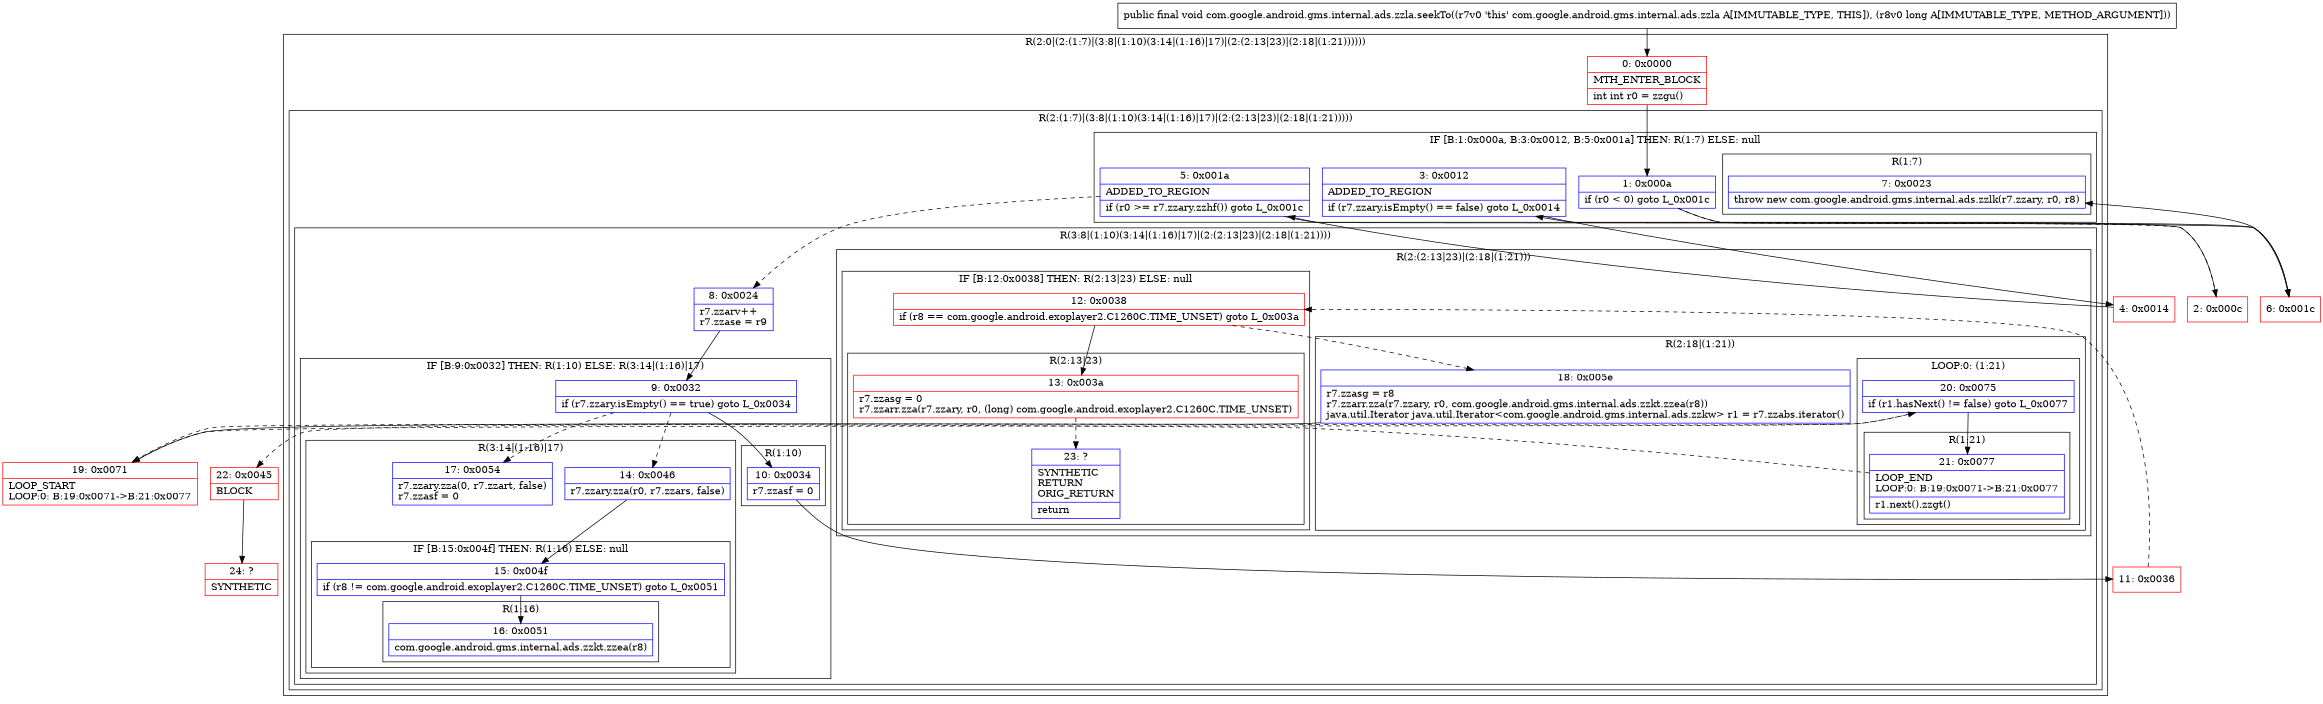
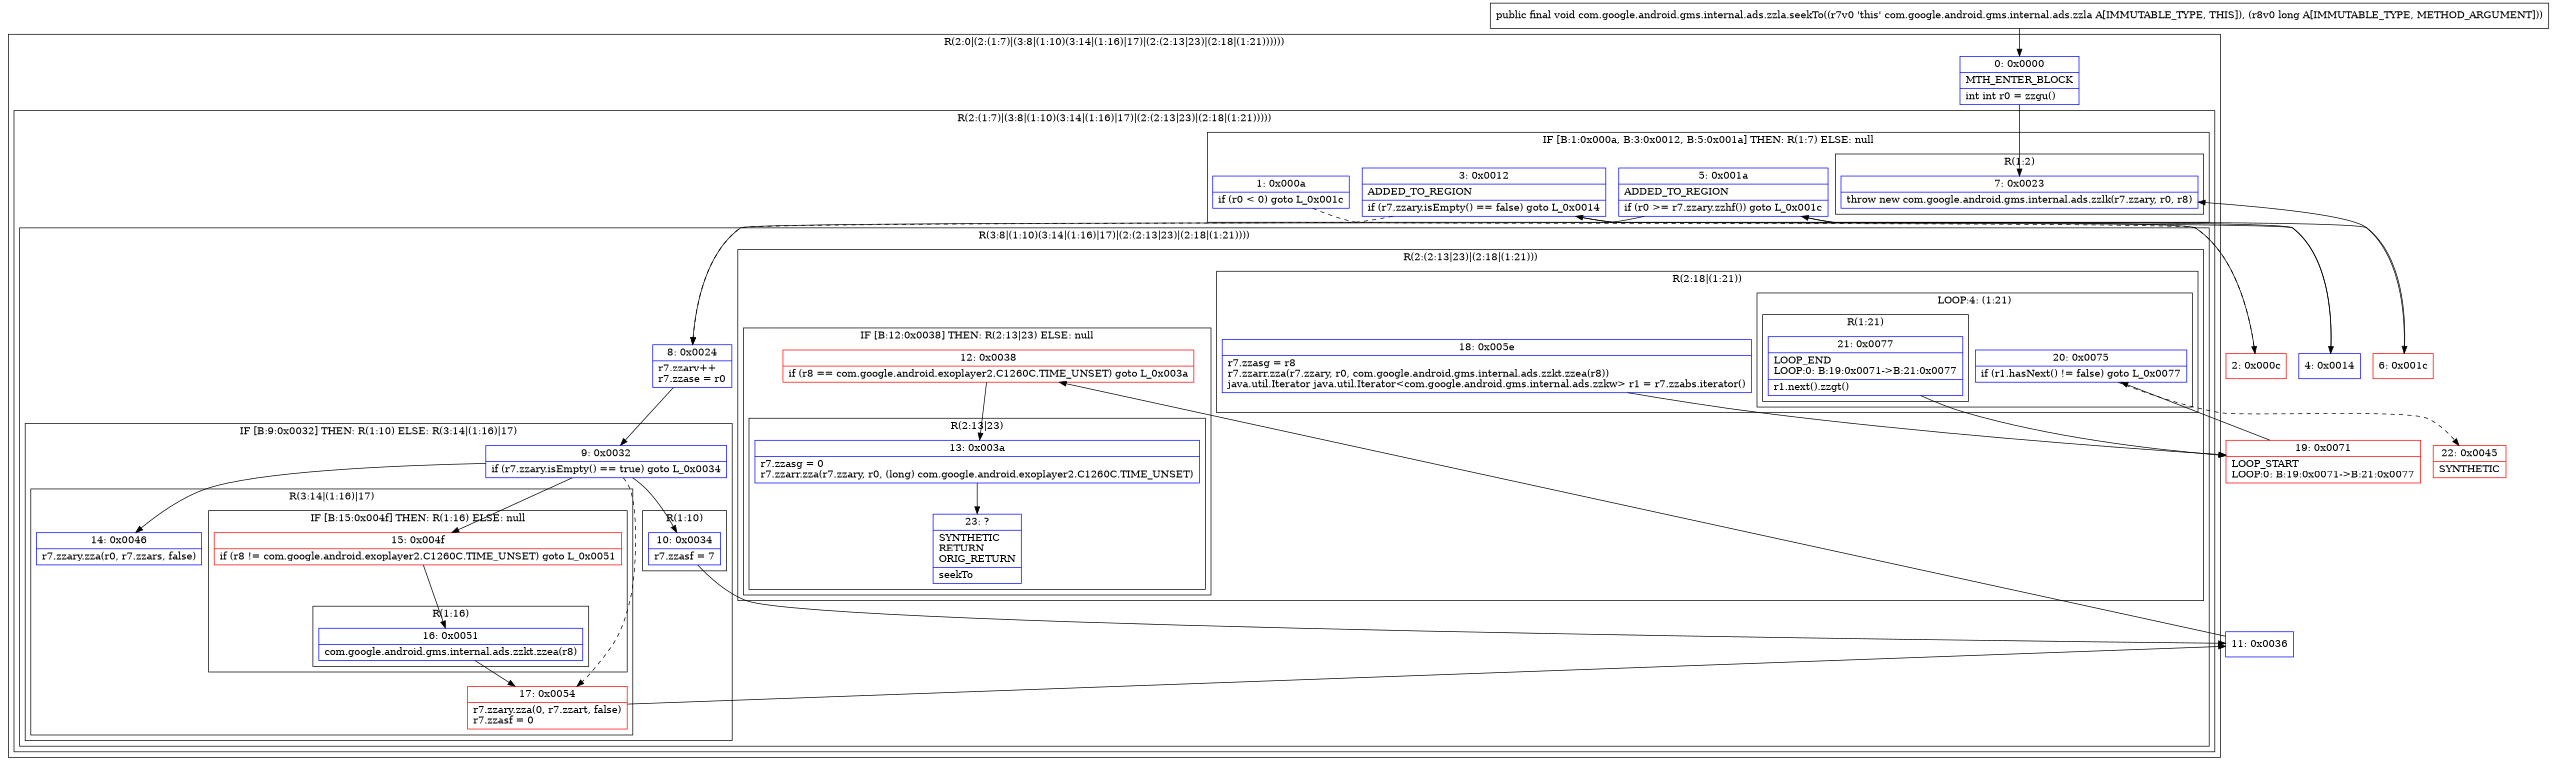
  digraph {
    node [color=blue shape=record]
    n1 [label="{7\:\ 0x0023|throw new com.google.android.gms.internal.ads.zzlk(r7.zzary, r0, r8)\l}"]
    n2 [label="{1\:\ 0x000a|if (r0 \< 0) goto L_0x001c\l}"]
    n3 [label="{3\:\ 0x0012|ADDED_TO_REGION\l|if (r7.zzary.isEmpty() == false) goto L_0x0014\l}"]
    n4 [label="{5\:\ 0x001a|ADDED_TO_REGION\l|if (r0 \>= r7.zzary.zzhf()) goto L_0x001c\l}"]
-   n5 [label="{10\:\ 0x0034|r7.zzasf = 0\l}"]
+   n5 [label="{10\:\ 0x0034|r7.zzasf = 7\l}"]
    n6 [label="{16\:\ 0x0051|com.google.android.gms.internal.ads.zzkt.zzea(r8)\l}"]
-   n7 [label="{15\:\ 0x004f|if (r8 != com.google.android.exoplayer2.C1260C.TIME_UNSET) goto L_0x0051\l}"]
+   n7 [color=red label="{15\:\ 0x004f|if (r8 != com.google.android.exoplayer2.C1260C.TIME_UNSET) goto L_0x0051\l}"]
    n8 [label="{14\:\ 0x0046|r7.zzary.zza(r0, r7.zzars, false)\l}"]
-   n9 [label="{17\:\ 0x0054|r7.zzary.zza(0, r7.zzart, false)\lr7.zzasf = 0\l}"]
+   n9 [color=red label="{17\:\ 0x0054|r7.zzary.zza(0, r7.zzart, false)\lr7.zzasf = 0\l}"]
    n10 [label="{9\:\ 0x0032|if (r7.zzary.isEmpty() == true) goto L_0x0034\l}"]
-   n11 [color=red label="{13\:\ 0x003a|r7.zzasg = 0\lr7.zzarr.zza(r7.zzary, r0, (long) com.google.android.exoplayer2.C1260C.TIME_UNSET)\l}"]
-   n12 [label="{23\:\ ?|SYNTHETIC\lRETURN\lORIG_RETURN\l|return\l}"]
+   n11 [label="{13\:\ 0x003a|r7.zzasg = 0\lr7.zzarr.zza(r7.zzary, r0, (long) com.google.android.exoplayer2.C1260C.TIME_UNSET)\l}"]
+   n12 [label="{23\:\ ?|SYNTHETIC\lRETURN\lORIG_RETURN\l|seekTo\l}"]
    n13 [color=red label="{12\:\ 0x0038|if (r8 == com.google.android.exoplayer2.C1260C.TIME_UNSET) goto L_0x003a\l}"]
    n14 [label="{21\:\ 0x0077|LOOP_END\lLOOP:0: B:19:0x0071\-\>B:21:0x0077\l|r1.next().zzgt()\l}"]
    n15 [label="{20\:\ 0x0075|if (r1.hasNext() != false) goto L_0x0077\l}"]
    n16 [label="{18\:\ 0x005e|r7.zzasg = r8\lr7.zzarr.zza(r7.zzary, r0, com.google.android.gms.internal.ads.zzkt.zzea(r8))\ljava.util.Iterator java.util.Iterator\<com.google.android.gms.internal.ads.zzkw\> r1 = r7.zzabs.iterator()\l}"]
-   n17 [label="{8\:\ 0x0024|r7.zzarv++\lr7.zzase = r9\l}"]
-   n18 [color=red label="{0\:\ 0x0000|MTH_ENTER_BLOCK\l|int int r0 = zzgu()\l}"]
+   n17 [label="{8\:\ 0x0024|r7.zzarv++\lr7.zzase = r0\l}"]
+   n18 [label="{0\:\ 0x0000|MTH_ENTER_BLOCK\l|int int r0 = zzgu()\l}"]
    n19 [color=red label="{2\:\ 0x000c}"]
    n20 [color=red label="{6\:\ 0x001c}"]
-   n21 [color=red label="{4\:\ 0x0014}"]
-   n22 [color=red label="{11\:\ 0x0036}"]
+   n21 [label="{4\:\ 0x0014}"]
+   n22 [label="{11\:\ 0x0036}"]
    n23 [color=red label="{19\:\ 0x0071|LOOP_START\lLOOP:0: B:19:0x0071\-\>B:21:0x0077\l}"]
-   n24 [color=red label="{22\:\ 0x0045|BLOCK\l}"]
-   n25 [color=red label="{24\:\ ?|SYNTHETIC\l}"]
+   n24 [color=red label="{22\:\ 0x0045|SYNTHETIC\l}"]
    n26 [label="{public final void com.google.android.gms.internal.ads.zzla.seekTo((r7v0 'this' com.google.android.gms.internal.ads.zzla A[IMMUTABLE_TYPE, THIS]), (r8v0 long A[IMMUTABLE_TYPE, METHOD_ARGUMENT])) }" color=""]
    subgraph cluster_1 {
      label="R(2:0|(2:(1:7)|(3:8|(1:10)(3:14|(1:16)|17)|(2:(2:13|23)|(2:18|(1:21))))))"
      n18
      subgraph cluster_2 {
        label="R(2:(1:7)|(3:8|(1:10)(3:14|(1:16)|17)|(2:(2:13|23)|(2:18|(1:21)))))"
        subgraph cluster_3 {
          label="IF [B:1:0x000a, B:3:0x0012, B:5:0x001a] THEN: R(1:7) ELSE: null"
          n2
          n3
          n4
          subgraph cluster_4 {
-           label="R(1:7)"
+           label="R(1:2)"
            n1
          }
        }
        subgraph cluster_5 {
          label="R(3:8|(1:10)(3:14|(1:16)|17)|(2:(2:13|23)|(2:18|(1:21))))"
          n17
          subgraph cluster_6 {
            label="IF [B:9:0x0032] THEN: R(1:10) ELSE: R(3:14|(1:16)|17)"
            n10
            subgraph cluster_7 {
              label="R(1:10)"
              n5
            }
            subgraph cluster_8 {
              label="R(3:14|(1:16)|17)"
              n8
              n9
              subgraph cluster_9 {
                label="IF [B:15:0x004f] THEN: R(1:16) ELSE: null"
                n7
                subgraph cluster_10 {
                  label="R(1:16)"
                  n6
                }
              }
            }
          }
          subgraph cluster_11 {
            label="R(2:(2:13|23)|(2:18|(1:21)))"
            subgraph cluster_12 {
              label="IF [B:12:0x0038] THEN: R(2:13|23) ELSE: null"
              n13
              subgraph cluster_13 {
                label="R(2:13|23)"
                n11
                n12
              }
            }
            subgraph cluster_14 {
              label="R(2:18|(1:21))"
              n16
              subgraph cluster_15 {
-               label="LOOP:0: (1:21)"
+               label="LOOP:4: (1:21)"
                n15
                subgraph cluster_16 {
                  label="R(1:21)"
                  n14
                }
              }
            }
          }
        }
      }
    }
    n2 -> n19 [style=dashed]
-   n2 -> n20
+   n3 -> n17 [style=dashed]
    n3 -> n21
-   n4 -> n17 [style=dashed]
+   n4 -> n17 [style=solid]
    n4 -> n20
    n5 -> n22
+   n6 -> n9
    n7 -> n6
-   n8 -> n7
+   n10 -> n7
+   n9 -> n22
    n10 -> n5
-   n10 -> n8 [style=dashed]
+   n10 -> n8 [style=solid]
    n10 -> n9 [style=dashed]
-   n11 -> n12 [style=dashed]
+   n11 -> n12
    n13 -> n11
-   n13 -> n16 [style=dashed]
-   n14 -> n23 [style=dashed]
-   n15 -> n14
+   n14 -> n23
    n15 -> n24 [style=dashed]
    n16 -> n23
    n17 -> n10
-   n18 -> n2
+   n18 -> n1
    n19 -> n3
    n20 -> n1
    n21 -> n4
-   n22 -> n13 [style=dashed]
-   n23 -> n15 [style=dashed]
-   n24 -> n25
+   n22 -> n13
+   n23 -> n15
    n26 -> n18
  }
